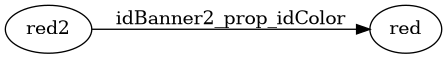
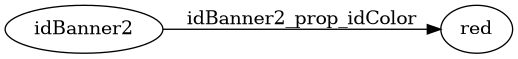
  strict digraph {
    rankdir=LR
-   idBanner2 [node_type=entity_node root=root label=red2]
+   idBanner2 [node_type=entity_node root=root]
    red
    idBanner2 -> red [edge_type=property label=idBanner2_prop_idColor]
  }
